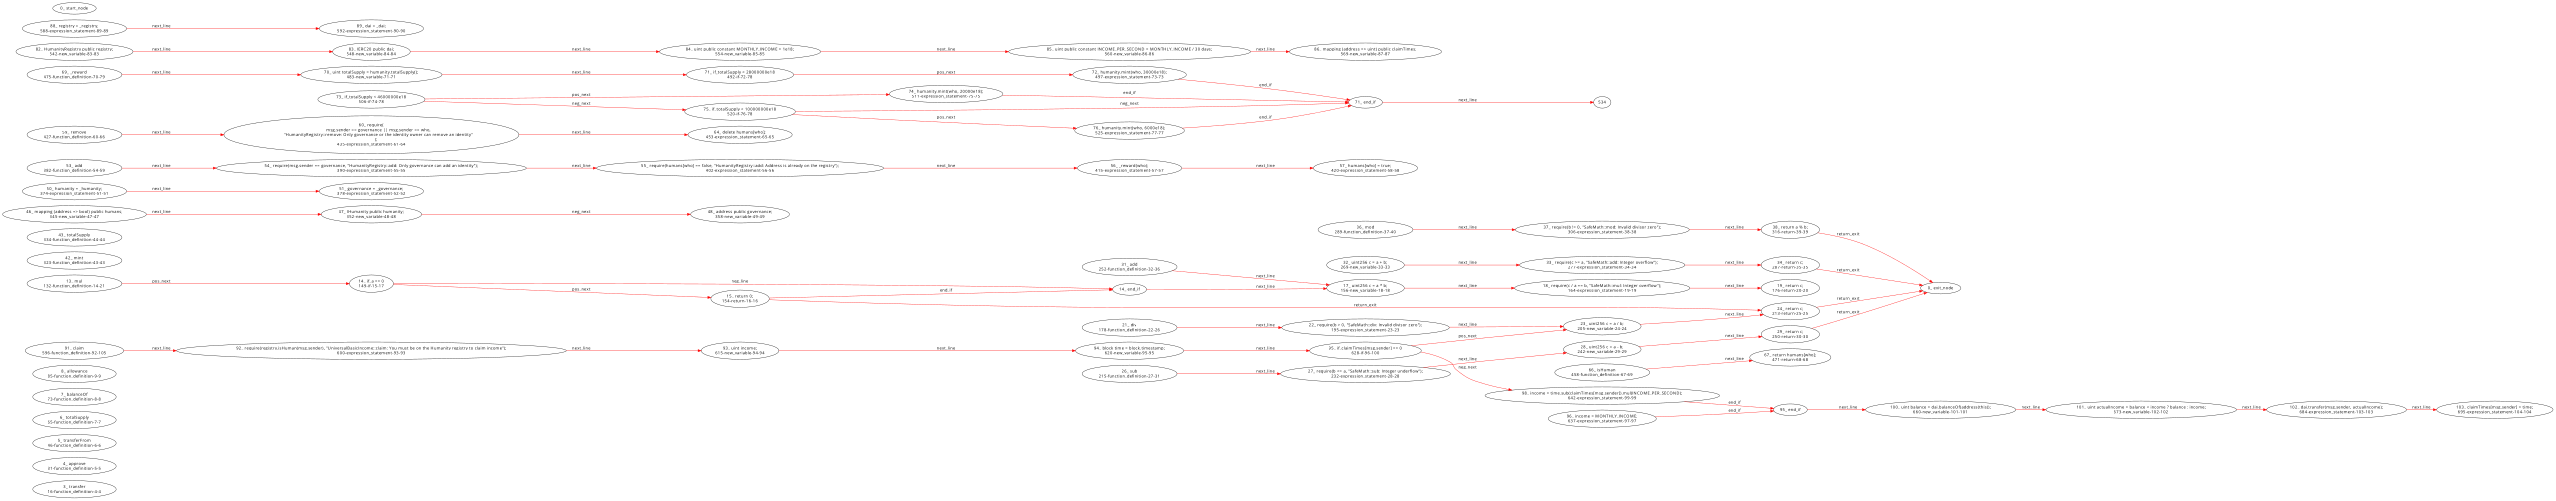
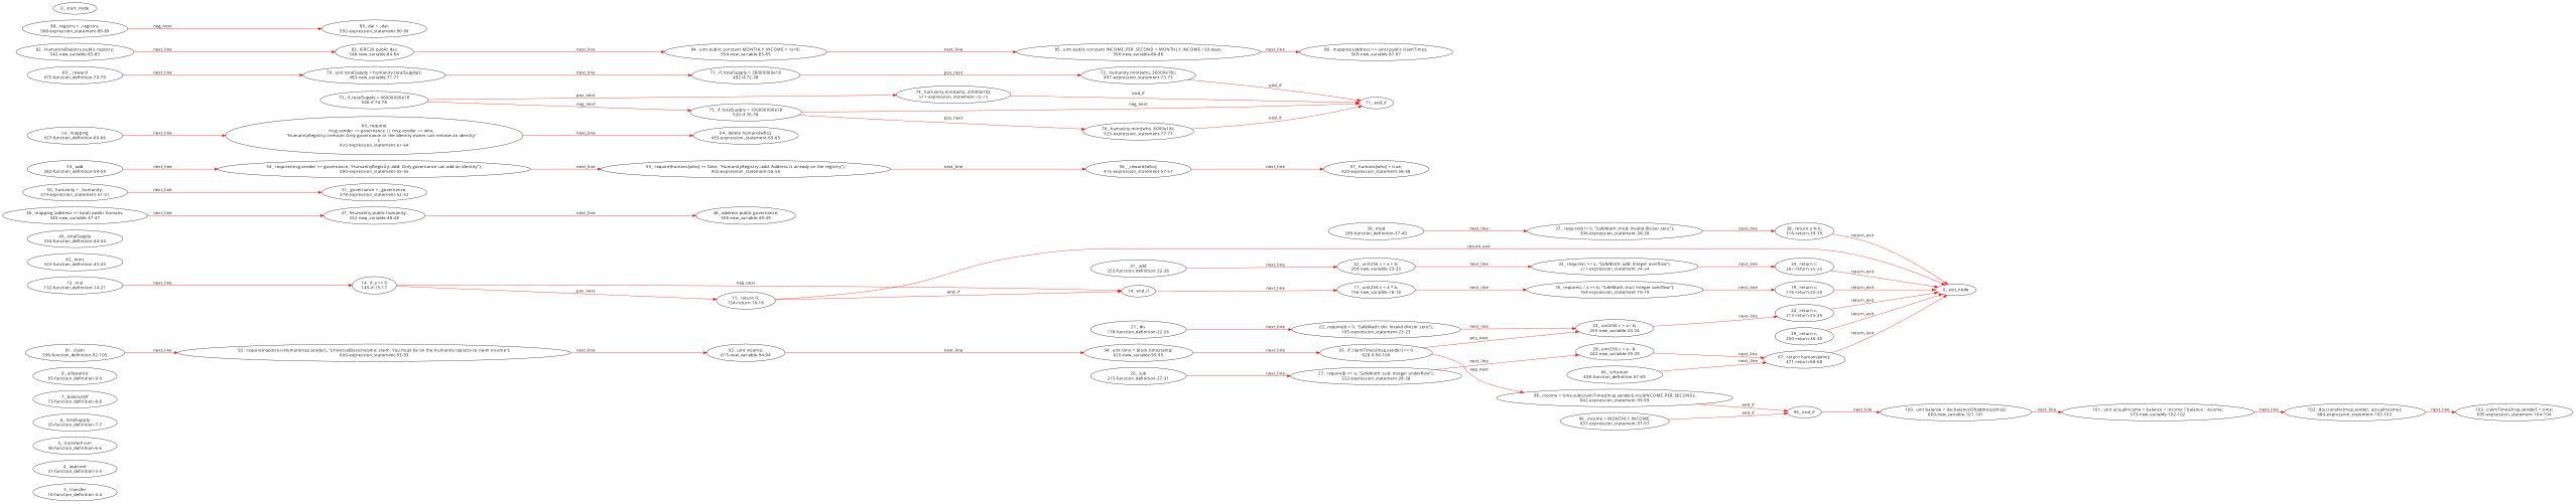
  digraph {
    fontname="Open Sans"
    rankdir=LR
    node [fontname="Open Sans" type_label=expression_statement]
    edge [color=red controlflow_type=next_line edge_type=CFG_edge fontname="Open Sans"]
    n1 [label="3_ transfer\n16-function_definition-4-4" type_label=function_definition]
    n2 [label="4_ approve\n31-function_definition-5-5" type_label=function_definition]
    n3 [label="5_ transferFrom\n46-function_definition-6-6" type_label=function_definition]
    n4 [label="6_ totalSupply\n65-function_definition-7-7" type_label=function_definition]
    n5 [label="7_ balanceOf\n73-function_definition-8-8" type_label=function_definition]
    n6 [label="8_ allowance\n85-function_definition-9-9" type_label=function_definition]
    n7 [label="13_ mul\n132-function_definition-14-21" type_label=function_definition]
    n8 [label="14_ if_a == 0\n149-if-15-17" type_label=if]
    n9 [label="14_ end_if" type_label=end_if]
    n10 [label="15_ return 0;\n154-return-16-16" type_label=return]
    n11 [label="17_ uint256 c = a * b;\n156-new_variable-18-18" type_label=new_variable]
    n12 [label="0_ exit_node" type_label=exit]
    n13 [label="18_ require(c / a == b, \"SafeMath::mul: Integer overflow\");\n164-expression_statement-19-19"]
    n14 [label="19_ return c;\n176-return-20-20" type_label=return]
    n15 [label="21_ div\n178-function_definition-22-26" type_label=function_definition]
    n16 [label="22_ require(b > 0, \"SafeMath::div: Invalid divisor zero\");\n195-expression_statement-23-23"]
    n17 [label="23_ uint256 c = a / b;\n205-new_variable-24-24" type_label=new_variable]
    n18 [label="24_ return c;\n213-return-25-25" type_label=return]
    n19 [label="26_ sub\n215-function_definition-27-31" type_label=function_definition]
    n20 [label="27_ require(b <= a, \"SafeMath::sub: Integer underflow\");\n232-expression_statement-28-28"]
    n21 [label="28_ uint256 c = a - b;\n242-new_variable-29-29" type_label=new_variable]
    n22 [label="29_ return c;\n250-return-30-30" type_label=return]
    n23 [label="31_ add\n252-function_definition-32-36" type_label=function_definition]
    n24 [label="32_ uint256 c = a + b;\n269-new_variable-33-33" type_label=new_variable]
    n25 [label="33_ require(c >= a, \"SafeMath::add: Integer overflow\");\n277-expression_statement-34-34"]
    n26 [label="34_ return c;\n287-return-35-35" type_label=return]
    n27 [label="36_ mod\n289-function_definition-37-40" type_label=function_definition]
    n28 [label="37_ require(b != 0, \"SafeMath::mod: Invalid divisor zero\");\n306-expression_statement-38-38"]
    n29 [label="38_ return a % b;\n316-return-39-39" type_label=return]
    n30 [label="42_ mint\n323-function_definition-43-43" type_label=function_definition]
    n31 [label="43_ totalSupply\n334-function_definition-44-44" type_label=function_definition]
    n32 [label="46_ mapping (address => bool) public humans;\n345-new_variable-47-47" type_label=new_variable]
    n33 [label="47_ IHumanity public humanity;\n352-new_variable-48-48" type_label=new_variable]
    n34 [label="48_ address public governance;\n358-new_variable-49-49" type_label=new_variable]
    n35 [label="50_ humanity = _humanity;\n374-expression_statement-51-51"]
    n36 [label="51_ governance = _governance;\n378-expression_statement-52-52"]
    n37 [label="53_ add\n382-function_definition-54-59" type_label=function_definition]
    n38 [label="54_ require(msg.sender == governance, \"HumanityRegistry::add: Only governance can add an identity\");\n390-expression_statement-55-55"]
    n39 [label="55_ require(humans[who] == false, \"HumanityRegistry::add: Address is already on the registry\");\n402-expression_statement-56-56"]
    n40 [label="56_ _reward(who);\n415-expression_statement-57-57"]
    n41 [label="57_ humans[who] = true;\n420-expression_statement-58-58"]
-   n42 [label="59_ remove\n427-function_definition-60-66" type_label=function_definition]
+   n42 [label="59_ mapping\n427-function_definition-60-66" type_label=function_definition]
    n43 [label="60_ require(\n            msg.sender == governance || msg.sender == who,\n            \"HumanityRegistry::remove: Only governance or the identity owner can remove an identity\"\n        );\n435-expression_statement-61-64"]
    n44 [label="64_ delete humans[who];\n453-expression_statement-65-65"]
    n45 [label="66_ isHuman\n458-function_definition-67-69" type_label=function_definition]
    n46 [label="67_ return humans[who];\n471-return-68-68" type_label=return]
    n47 [label="69_ _reward\n475-function_definition-70-79" type_label=function_definition]
    n48 [label="70_ uint totalSupply = humanity.totalSupply();\n483-new_variable-71-71" type_label=new_variable]
    n49 [label="71_ if_totalSupply < 28000000e18\n492-if-72-78" type_label=if]
    n50 [label="72_ humanity.mint(who, 30000e18);\n497-expression_statement-73-73"]
    n51 [label="71_ end_if" type_label=end_if]
    n52 [label="73_ if_totalSupply < 46000000e18\n506-if-74-78" type_label=if]
    n53 [label="74_ humanity.mint(who, 20000e18);\n511-expression_statement-75-75"]
    n54 [label="75_ if_totalSupply < 100000000e18\n520-if-76-78" type_label=if]
-   534 [type_label=""]
    n56 [label="76_ humanity.mint(who, 6000e18);\n525-expression_statement-77-77"]
    n57 [label="82_ HumanityRegistry public registry;\n542-new_variable-83-83" type_label=new_variable]
    n58 [label="83_ IERC20 public dai;\n548-new_variable-84-84" type_label=new_variable]
    n59 [label="84_ uint public constant MONTHLY_INCOME = 1e18;\n554-new_variable-85-85" type_label=new_variable]
    n60 [label="85_ uint public constant INCOME_PER_SECOND = MONTHLY_INCOME / 30 days;\n560-new_variable-86-86" type_label=new_variable]
    n61 [label="86_ mapping (address => uint) public claimTimes;\n569-new_variable-87-87" type_label=new_variable]
    n62 [label="88_ registry = _registry;\n588-expression_statement-89-89"]
    n63 [label="89_ dai = _dai;\n592-expression_statement-90-90"]
    n64 [label="91_ claim\n596-function_definition-92-105" type_label=function_definition]
    n65 [label="92_ require(registry.isHuman(msg.sender), \"UniversalBasicIncome::claim: You must be on the Humanity registry to claim income\");\n600-expression_statement-93-93"]
    n66 [label="93_ uint income;\n615-new_variable-94-94" type_label=new_variable]
-   n67 [label="94_ block time = block.timestamp;\n620-new_variable-95-95" type_label=new_variable]
+   n67 [label="94_ uint time = block.timestamp;\n620-new_variable-95-95" type_label=new_variable]
    n68 [label="95_ if_claimTimes[msg.sender] == 0\n628-if-96-100" type_label=if]
    n69 [label="98_ income = time.sub(claimTimes[msg.sender]).mul(INCOME_PER_SECOND);\n642-expression_statement-99-99"]
    n70 [label="96_ income = MONTHLY_INCOME;\n637-expression_statement-97-97"]
    n71 [label="95_ end_if" type_label=end_if]
    n72 [label="100_ uint balance = dai.balanceOf(address(this));\n660-new_variable-101-101" type_label=new_variable]
    n73 [label="101_ uint actualIncome = balance < income ? balance : income;\n673-new_variable-102-102" type_label=new_variable]
    n74 [label="102_ dai.transfer(msg.sender, actualIncome);\n684-expression_statement-103-103"]
    n75 [label="103_ claimTimes[msg.sender] = time;\n695-expression_statement-104-104"]
    n76 [label="0_ start_node" type_label=start]
-   n7 -> n8 [label=pos_next]
-   n8 -> n9 [controlflow_type=neg_next label=neg_line]
+   n7 -> n8 [label=next_line]
+   n8 -> n9 [controlflow_type=neg_next label=neg_next]
    n8 -> n10 [controlflow_type=pos_next label=pos_next]
    n9 -> n11 [label=next_line]
    n10 -> n9 [controlflow_type=end_if label=end_if]
-   n10 -> n18 [controlflow_type=return_exit label=return_exit]
+   n10 -> n12 [controlflow_type=return_exit label=return_exit]
    n11 -> n13 [label=next_line]
    n13 -> n14 [label=next_line]
+   n14 -> n12 [controlflow_type=return_exit label=return_exit]
    n15 -> n16 [label=next_line]
    n16 -> n17 [label=next_line]
    n17 -> n18 [label=next_line]
    n18 -> n12 [controlflow_type=return_exit label=return_exit]
    n19 -> n20 [label=next_line]
    n20 -> n21 [label=next_line]
-   n21 -> n22 [label=next_line]
+   n21 -> n46 [label=next_line]
    n22 -> n12 [controlflow_type=return_exit label=return_exit]
-   n23 -> n11 [label=next_line]
+   n23 -> n24 [label=next_line]
    n24 -> n25 [label=next_line]
    n25 -> n26 [label=next_line]
    n26 -> n12 [controlflow_type=return_exit label=return_exit]
    n27 -> n28 [label=next_line]
    n28 -> n29 [label=next_line]
    n29 -> n12 [controlflow_type=return_exit label=return_exit]
    n32 -> n33 [label=next_line]
-   n33 -> n34 [label=neg_next]
+   n33 -> n34 [label=next_line]
    n35 -> n36 [label=next_line]
    n37 -> n38 [label=next_line]
    n38 -> n39 [label=next_line]
    n39 -> n40 [label=next_line]
    n40 -> n41 [label=next_line]
    n42 -> n43 [label=next_line]
    n43 -> n44 [label=next_line]
    n45 -> n46 [label=next_line]
+   n46 -> n12 [controlflow_type=return_exit label=return_exit]
    n47 -> n48 [label=next_line]
    n48 -> n49 [label=next_line]
    n49 -> n50 [controlflow_type=pos_next label=pos_next]
    n50 -> n51 [controlflow_type=end_if label=end_if]
-   n51 -> 534 [label=next_line]
    n52 -> n53 [controlflow_type=pos_next label=pos_next]
    n52 -> n54 [controlflow_type=neg_next label=neg_next]
    n53 -> n51 [controlflow_type=end_if label=end_if]
    n54 -> n51 [controlflow_type=neg_next label=neg_next]
    n54 -> n56 [controlflow_type=pos_next label=pos_next]
    n56 -> n51 [controlflow_type=end_if label=end_if]
    n57 -> n58 [label=next_line]
    n58 -> n59 [label=next_line]
    n59 -> n60 [label=next_line]
    n60 -> n61 [label=next_line]
-   n62 -> n63 [label=next_line]
+   n62 -> n63 [label=neg_next]
    n64 -> n65 [label=next_line]
    n65 -> n66 [label=next_line]
    n66 -> n67 [label=next_line]
    n67 -> n68 [label=next_line]
    n68 -> n17 [controlflow_type=pos_next label=pos_next]
    n68 -> n69 [controlflow_type=neg_next label=neg_next]
    n69 -> n71 [controlflow_type=end_if label=end_if]
    n70 -> n71 [controlflow_type=end_if label=end_if]
    n71 -> n72 [label=next_line]
    n72 -> n73 [label=next_line]
    n73 -> n74 [label=next_line]
    n74 -> n75 [label=next_line]
  }
